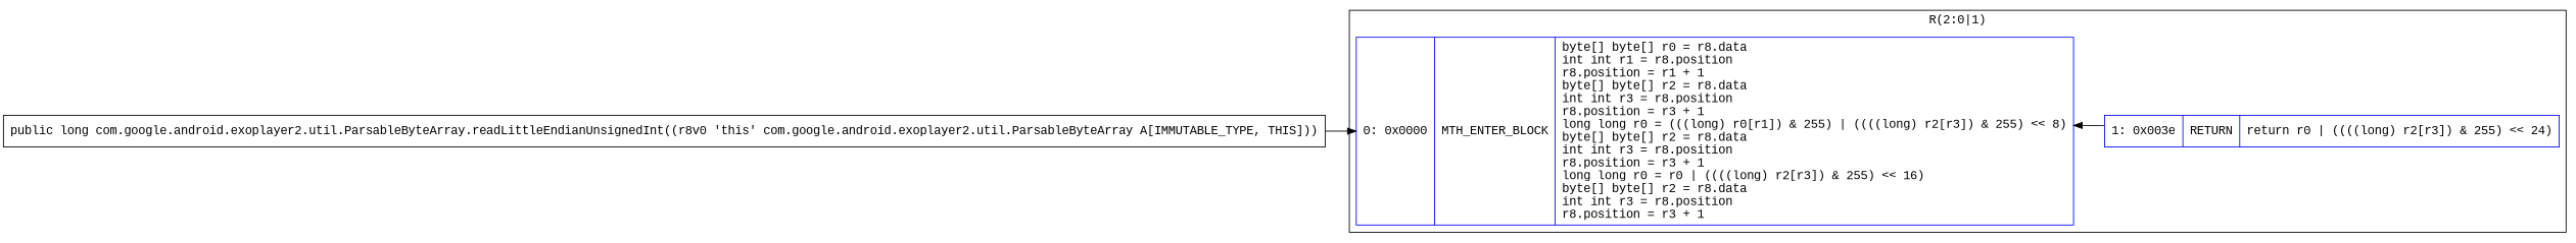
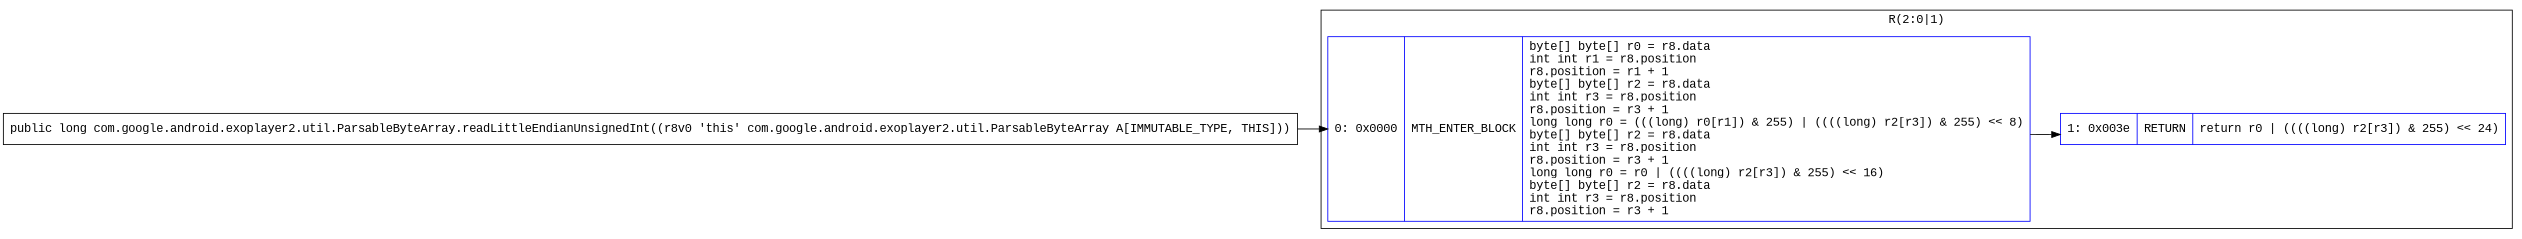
  digraph {
    rankdir=LR
    fontname="Liberation Mono"
    node [color=blue shape=record fontname="Liberation Mono"]
    edge [fontname="Liberation Mono"]
    n1 [label="{0\:\ 0x0000|MTH_ENTER_BLOCK\l|byte[] byte[] r0 = r8.data\lint int r1 = r8.position\lr8.position = r1 + 1\lbyte[] byte[] r2 = r8.data\lint int r3 = r8.position\lr8.position = r3 + 1\llong long r0 = (((long) r0[r1]) & 255) \| ((((long) r2[r3]) & 255) \<\< 8)\lbyte[] byte[] r2 = r8.data\lint int r3 = r8.position\lr8.position = r3 + 1\llong long r0 = r0 \| ((((long) r2[r3]) & 255) \<\< 16)\lbyte[] byte[] r2 = r8.data\lint int r3 = r8.position\lr8.position = r3 + 1\l}"]
    n2 [label="{1\:\ 0x003e|RETURN\l|return r0 \| ((((long) r2[r3]) & 255) \<\< 24)\l}"]
    n3 [label="{public long com.google.android.exoplayer2.util.ParsableByteArray.readLittleEndianUnsignedInt((r8v0 'this' com.google.android.exoplayer2.util.ParsableByteArray A[IMMUTABLE_TYPE, THIS])) }" color=""]
    subgraph cluster_1 {
      label="R(2:0|1)"
      n1
      n2
    }
-   n2 -> n1
+   n1 -> n2
    n3 -> n1
  }
